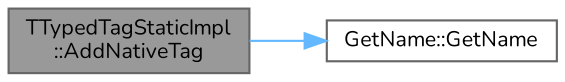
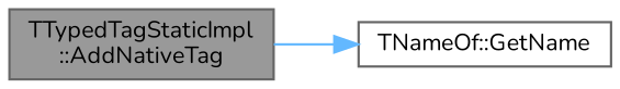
  digraph {
    rankdir=LR
    fontname=Nunito
    node [fontname=Nunito fontsize=10 shape=box style=filled]
    n1 [color=gray40 fillcolor=grey60 fontcolor=black height=0.2 label="TTypedTagStaticImpl\l::AddNativeTag" width=0.4]
-   n2 [color=grey40 fillcolor=white height=0.2 label="GetName::GetName" width=0.4]
+   n2 [color=grey40 fillcolor=white height=0.2 label="TNameOf::GetName" width=0.4]
    n1 -> n2 [color=steelblue1 fontname=Nunito fontsize=10 labelfontname=Helvetica labelfontsize=10 style=solid]
  }
